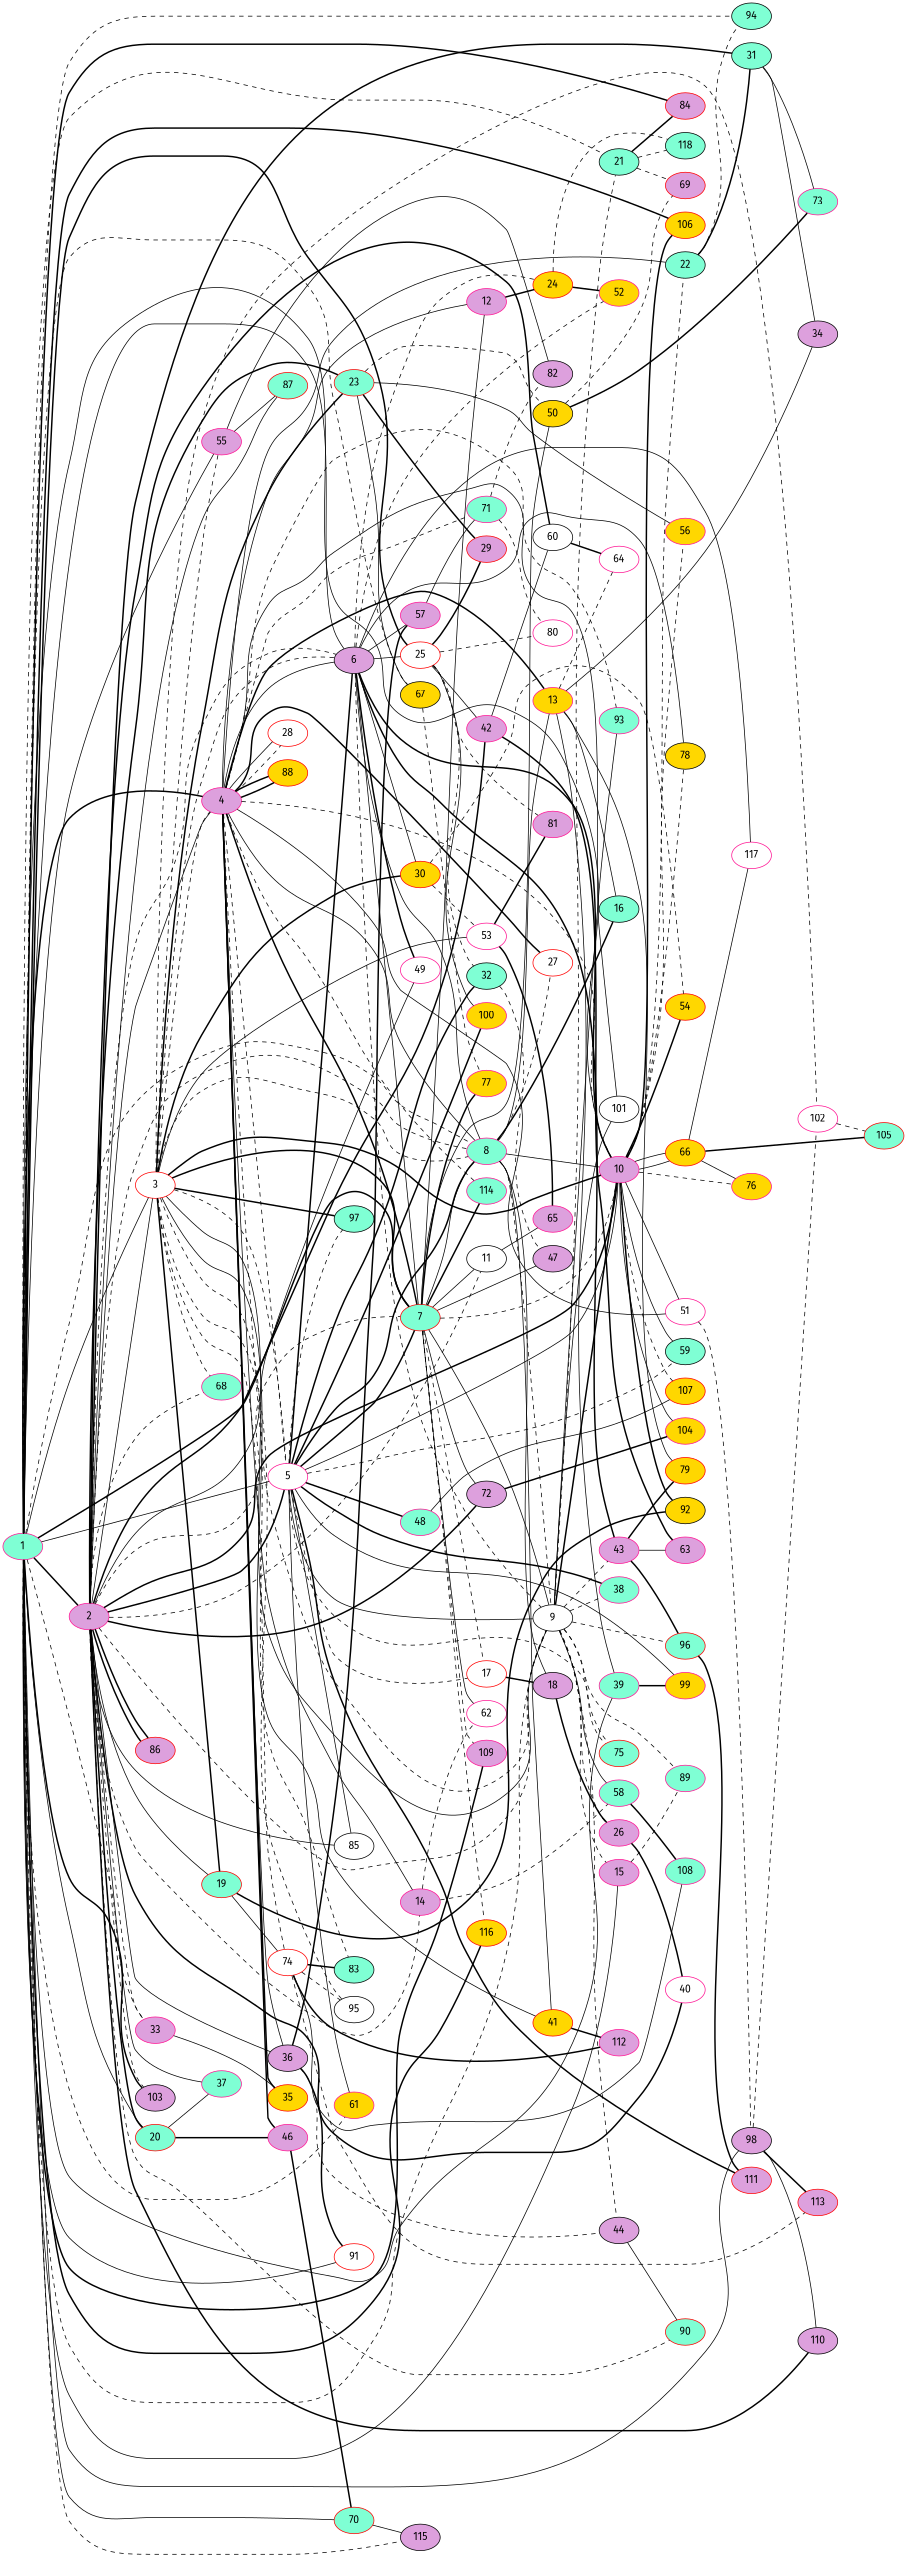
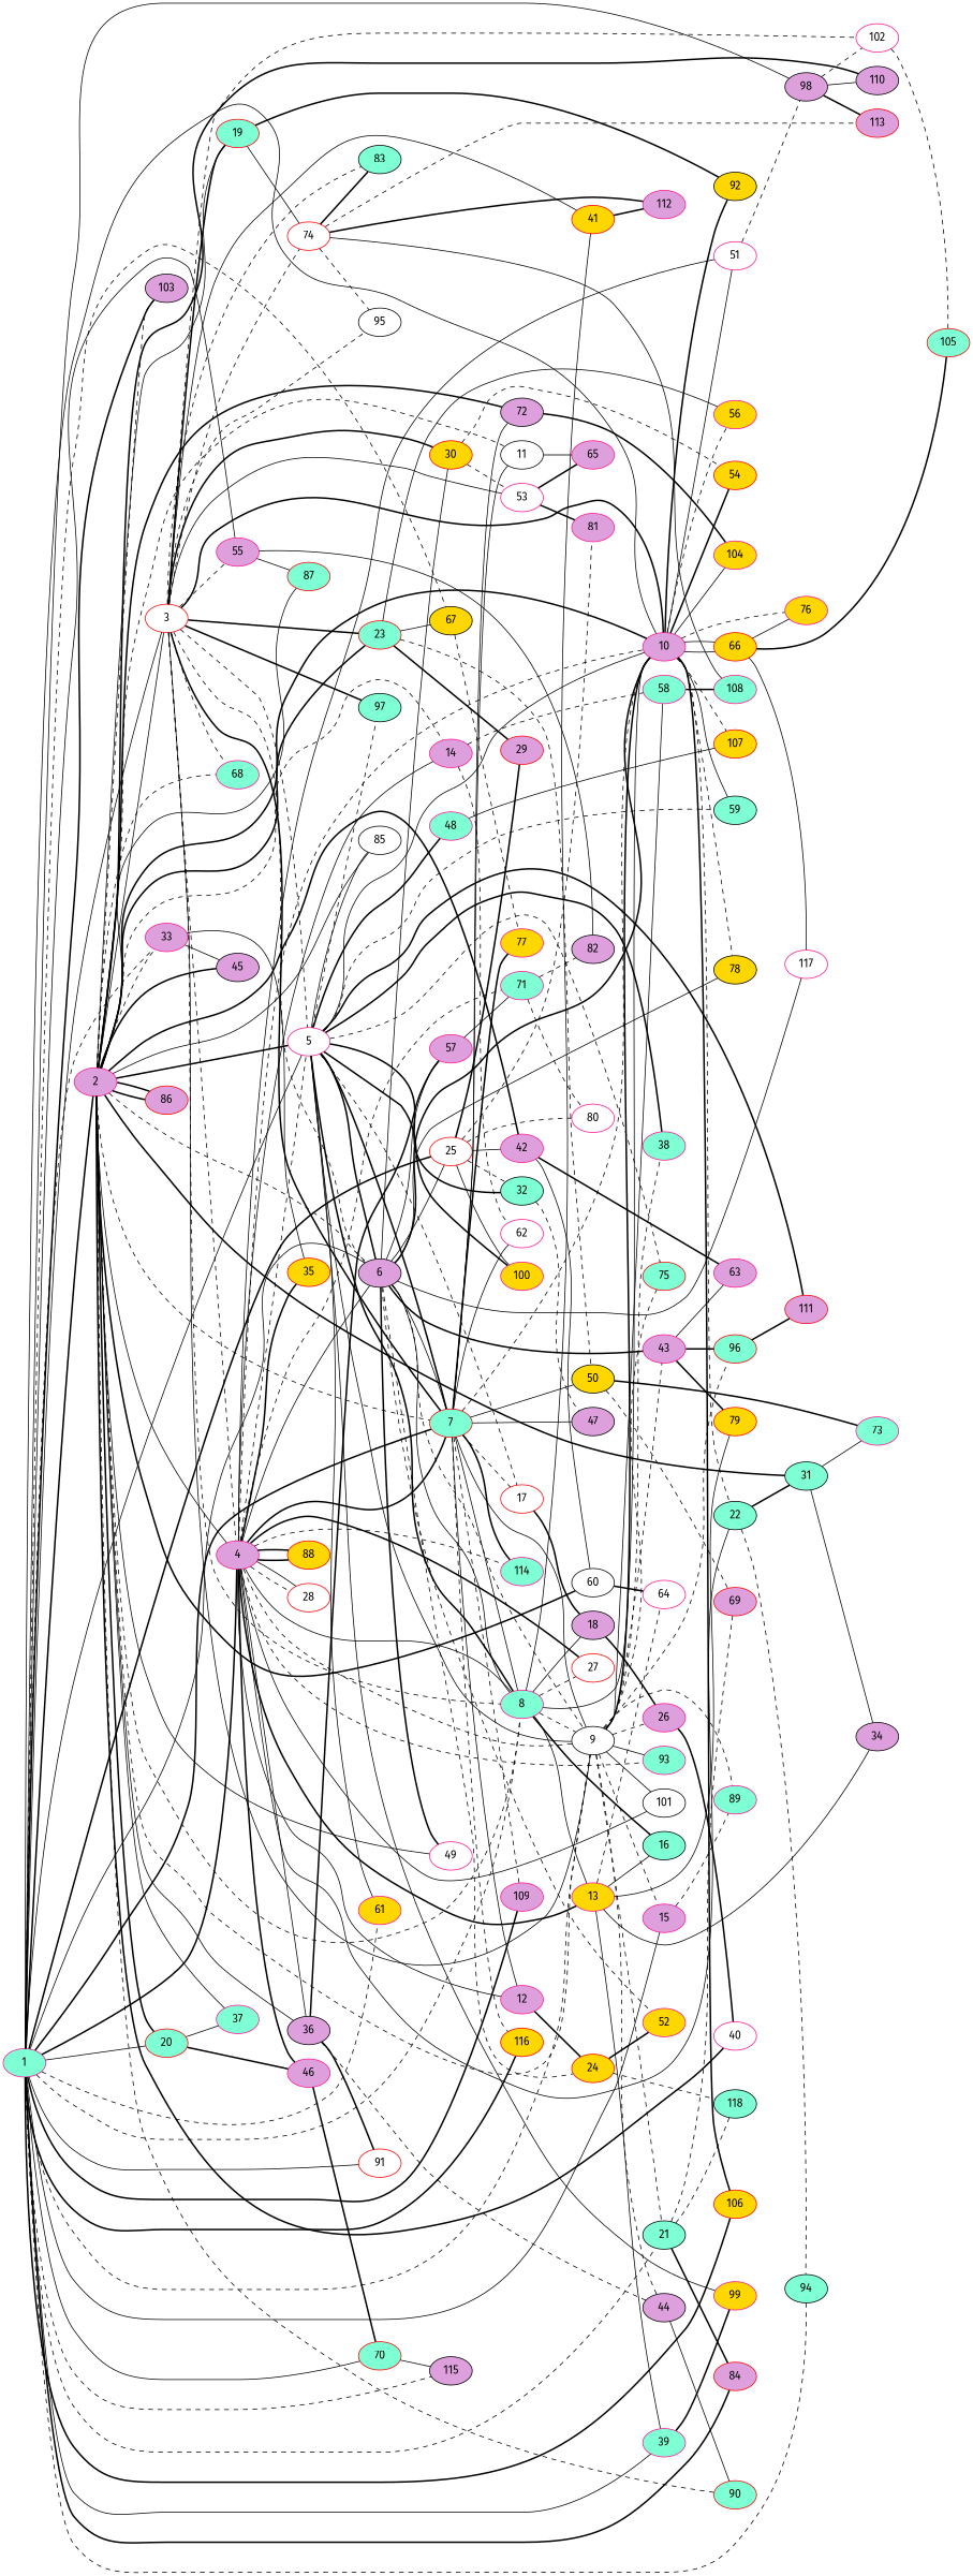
  graph {
    fontname="Fira Sans"
    rankdir=LR
    node [color=deeppink fillcolor=plum fontname="Fira Sans" style=filled]
    edge [fontname="Fira Sans" style=solid]
    1 [fillcolor=aquamarine]
    2
    3 [color=red fillcolor=white]
    4
    5 [fillcolor=white]
    6 [color=black]
    7 [color=red fillcolor=aquamarine]
    8 [fillcolor=aquamarine]
    9 [color=black fillcolor=white]
    10
    15
    20 [color=red fillcolor=aquamarine]
    21 [color=black fillcolor=aquamarine]
    25 [color=red fillcolor=white]
    33
    39 [fillcolor=aquamarine]
    55
    61 [fillcolor=gold]
    67 [color=black fillcolor=gold]
    70 [color=red fillcolor=aquamarine]
    84 [color=red]
    91 [color=red fillcolor=white]
    94 [color=black fillcolor=aquamarine]
    98 [color=black]
    103 [color=black]
    106 [color=red fillcolor=gold]
    109
    115 [color=black]
    116 [color=red fillcolor=gold]
    11 [color=black fillcolor=white]
    14
    19 [color=red fillcolor=aquamarine]
    23 [color=red fillcolor=aquamarine]
    31 [color=black fillcolor=aquamarine]
    36 [color=black]
    37 [fillcolor=aquamarine]
    40 [fillcolor=white]
    42
+   45 [color=black]
    49 [fillcolor=white]
    60 [color=black fillcolor=white]
    68 [fillcolor=aquamarine]
    72 [color=black]
    85 [color=black fillcolor=white]
    86 [color=red]
    87 [color=red fillcolor=aquamarine]
    90 [color=red fillcolor=aquamarine]
    110 [color=black]
    30 [color=red fillcolor=gold]
    41 [color=red fillcolor=gold]
    53 [fillcolor=white]
    74 [color=red fillcolor=white]
    83 [color=black fillcolor=aquamarine]
    95 [color=black fillcolor=white]
    97 [color=black fillcolor=aquamarine]
    102 [fillcolor=white]
    12
    13 [fillcolor=gold]
    22 [color=black fillcolor=aquamarine]
    27 [color=red fillcolor=white]
    28 [color=red fillcolor=white]
    35 [color=red fillcolor=gold]
    46
    51 [fillcolor=white]
    71 [fillcolor=aquamarine]
    88 [color=red fillcolor=gold]
    93 [fillcolor=aquamarine]
    101 [color=black fillcolor=white]
    114 [fillcolor=aquamarine]
    48 [fillcolor=aquamarine]
    17 [color=red fillcolor=white]
    32 [color=black fillcolor=aquamarine]
    38 [fillcolor=aquamarine]
    59 [color=black fillcolor=aquamarine]
    75 [color=red fillcolor=aquamarine]
    99 [fillcolor=gold]
    100 [fillcolor=gold]
    111 [color=red]
    24 [color=red fillcolor=gold]
    43
    52 [fillcolor=gold]
    57
    78 [color=black fillcolor=gold]
    117 [fillcolor=white]
    47 [color=black]
    50 [color=black fillcolor=gold]
    62 [fillcolor=white]
    77 [fillcolor=gold]
    16 [color=black fillcolor=aquamarine]
    18 [color=black]
    26
    44 [color=black]
    58 [fillcolor=aquamarine]
    89 [fillcolor=aquamarine]
    96 [color=red fillcolor=aquamarine]
    54 [color=red fillcolor=gold]
    56 [fillcolor=gold]
    66 [color=red fillcolor=gold]
    76 [fillcolor=gold]
    92 [color=black fillcolor=gold]
    104 [fillcolor=gold]
    107 [color=red fillcolor=gold]
    69 [color=red]
    118 [color=black fillcolor=aquamarine]
    29 [color=red]
    80 [fillcolor=white]
    81
    82 [color=black]
    113 [color=red]
    65
    34 [color=black]
    73 [fillcolor=aquamarine]
    63
    64 [fillcolor=white]
    112
    108 [fillcolor=aquamarine]
    105 [color=red fillcolor=aquamarine]
    79 [color=red fillcolor=gold]
    1 -- 2 [style=bold]
    1 -- 3
    1 -- 4 [style=bold]
    1 -- 5
    1 -- 6
    1 -- 7 [style=bold]
    1 -- 8 [style=dashed]
    1 -- 9 [style=dashed]
    1 -- 10
    1 -- 15
    1 -- 20
    1 -- 21 [style=dashed]
    1 -- 25 [style=bold]
    1 -- 33 [style=dashed]
    1 -- 39
    1 -- 55
    1 -- 61 [style=dashed]
    1 -- 67 [style=dashed]
    1 -- 70
    1 -- 84 [style=bold]
    1 -- 91
    1 -- 94 [style=dashed]
    1 -- 98
    1 -- 103 [style=bold]
    1 -- 106 [style=bold]
    1 -- 109 [style=bold]
    1 -- 115 [style=dashed]
    1 -- 116 [style=bold]
    2 -- 3
    2 -- 4
    2 -- 5 [style=bold]
    2 -- 6 [style=dashed]
    2 -- 7 [style=dashed]
    2 -- 8 [style=dashed]
    2 -- 9 [style=dashed]
    2 -- 10 [style=bold]
    2 -- 20 [style=bold]
    2 -- 33 [style=dashed]
    2 -- 103 [style=dashed]
    2 -- 11 [style=dashed]
    2 -- 14 [style=dashed]
    2 -- 19
    2 -- 23 [style=bold]
    2 -- 31 [style=bold]
    2 -- 36
    2 -- 37
    2 -- 40 [style=bold]
    2 -- 42 [style=bold]
+   2 -- 45 [style=bold]
    2 -- 49
    2 -- 60 [style=bold]
    2 -- 68 [style=dashed]
    2 -- 72 [style=bold]
    2 -- 85
    2 -- 86 [style=bold]
    2 -- 86 [style=bold]
    2 -- 87
    2 -- 90 [style=dashed]
    2 -- 110 [style=bold]
    3 -- 4 [style=dashed]
    3 -- 5 [style=dashed]
    3 -- 6 [style=dashed]
    3 -- 7 [style=bold]
    3 -- 8 [style=dashed]
    3 -- 9
    3 -- 10 [style=bold]
    3 -- 55 [style=dashed]
    3 -- 19 [style=bold]
    3 -- 23 [style=bold]
    3 -- 68 [style=dashed]
    3 -- 30 [style=bold]
    3 -- 41
    3 -- 53
    3 -- 74 [style=dashed]
    3 -- 83 [style=dashed]
    3 -- 95 [style=dashed]
    3 -- 97 [style=bold]
    3 -- 102 [style=dashed]
    4 -- 5 [style=dashed]
    4 -- 6
    4 -- 7 [style=bold]
    4 -- 8
    4 -- 9 [style=dashed]
    4 -- 10 [style=dashed]
    4 -- 14
    4 -- 36
    4 -- 12
    4 -- 13 [style=bold]
    4 -- 22
    4 -- 27 [style=bold]
    4 -- 28 [style=dashed]
    4 -- 28
    4 -- 35 [style=bold]
    4 -- 46 [style=bold]
    4 -- 51
    4 -- 71 [style=dashed]
    4 -- 88 [style=bold]
    4 -- 88 [style=bold]
    4 -- 93 [style=dashed]
    4 -- 101
    4 -- 114 [style=dashed]
    5 -- 6 [style=bold]
    5 -- 7 [style=bold]
    5 -- 8 [style=bold]
    5 -- 9
    5 -- 10
    5 -- 61
    5 -- 85
    5 -- 97 [style=dashed]
    5 -- 48 [style=bold]
    5 -- 17 [style=dashed]
    5 -- 32 [style=bold]
    5 -- 38 [style=bold]
    5 -- 59 [style=dashed]
    5 -- 75 [style=dashed]
    5 -- 99
    5 -- 100 [style=bold]
    5 -- 111 [style=bold]
    6 -- 7
    6 -- 8
    6 -- 9 [style=dashed]
    6 -- 10 [style=bold]
    6 -- 25
    6 -- 49 [style=bold]
    6 -- 30
    6 -- 24 [style=dashed]
    6 -- 43 [style=bold]
    6 -- 52 [style=dashed]
    6 -- 57
    6 -- 78
    6 -- 117
    7 -- 8
    7 -- 9
    7 -- 10 [style=dashed]
    7 -- 109 [style=dashed]
    7 -- 116 [style=dashed]
    7 -- 11
    7 -- 72
    7 -- 12
    7 -- 114 [style=bold]
    7 -- 17 [style=dashed]
    7 -- 47
    7 -- 50
    7 -- 62
    7 -- 77 [style=bold]
    8 -- 9 [style=dashed]
    8 -- 10
    8 -- 41
    8 -- 13
    8 -- 27 [style=dashed]
    8 -- 16 [style=bold]
    8 -- 18
    9 -- 10 [style=bold]
    9 -- 15 [style=dashed]
    9 -- 21 [style=dashed]
    9 -- 93
    9 -- 101
    9 -- 38 [style=dashed]
    9 -- 75 [style=dashed]
    9 -- 43 [style=dashed]
    9 -- 26 [style=dashed]
    9 -- 44 [style=dashed]
    9 -- 58
    9 -- 89 [style=dashed]
    9 -- 96 [style=dashed]
    10 -- 106 [style=bold]
    10 -- 22 [style=dashed]
    10 -- 51
    10 -- 59
    10 -- 78 [style=dashed]
    10 -- 54 [style=bold]
    10 -- 56 [style=dashed]
    10 -- 66
    10 -- 66
    10 -- 76 [style=dashed]
    10 -- 92 [style=bold]
    10 -- 104
    10 -- 107 [style=dashed]
    15 -- 89 [style=dashed]
    20 -- 37
    20 -- 46 [style=bold]
    21 -- 84 [style=bold]
    21 -- 69 [style=dashed]
    21 -- 118 [style=dashed]
    25 -- 42
    25 -- 32 [style=dashed]
    25 -- 100
    25 -- 29 [style=bold]
    25 -- 80 [style=dashed]
    25 -- 81 [style=dashed]
+   33 -- 45
    33 -- 35
    39 -- 99 [style=bold]
    55 -- 87
    55 -- 82
    67 -- 77 [style=dashed]
    70 -- 115
    98 -- 110
    98 -- 102 [style=dashed]
    98 -- 113 [style=bold]
    11 -- 65
    14 -- 62 [style=dashed]
    14 -- 58 [style=dashed]
    19 -- 74
    19 -- 92 [style=bold]
    23 -- 67
    23 -- 50 [style=dashed]
    23 -- 56
    23 -- 29 [style=bold]
    31 -- 34
    31 -- 73
    36 -- 91 [style=bold]
    36 -- 57 [style=bold]
    36 -- 44 [style=dashed]
    42 -- 60
    42 -- 63 [style=bold]
    60 -- 64 [style=bold]
    72 -- 104 [style=bold]
    30 -- 53 [style=dashed]
    30 -- 54 [style=dashed]
    41 -- 112 [style=bold]
    53 -- 81 [style=bold]
    53 -- 65 [style=bold]
    74 -- 83 [style=bold]
    74 -- 95 [style=dashed]
    74 -- 113 [style=dashed]
    74 -- 112 [style=bold]
    74 -- 108
    102 -- 105 [style=dashed]
    12 -- 24 [style=bold]
    13 -- 39
    13 -- 16
    13 -- 34
    13 -- 64 [style=dashed]
    13 -- 79
    22 -- 94 [style=dashed]
    22 -- 31 [style=bold]
    46 -- 70 [style=bold]
    51 -- 98 [style=dashed]
    71 -- 80 [style=dashed]
    71 -- 82 [style=dashed]
    48 -- 107
    17 -- 18 [style=bold]
    32 -- 47 [style=dashed]
    24 -- 52 [style=bold]
    24 -- 118 [style=dashed]
    43 -- 96 [style=bold]
    43 -- 63
    43 -- 79 [style=bold]
    57 -- 71
    50 -- 69 [style=dashed]
    50 -- 73 [style=bold]
    18 -- 26 [style=bold]
    26 -- 40 [style=bold]
    44 -- 90
    58 -- 108 [style=bold]
    96 -- 111 [style=bold]
    66 -- 117
    66 -- 76
    66 -- 105 [style=bold]
  }
